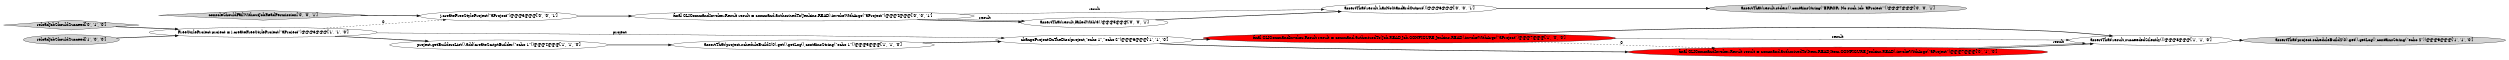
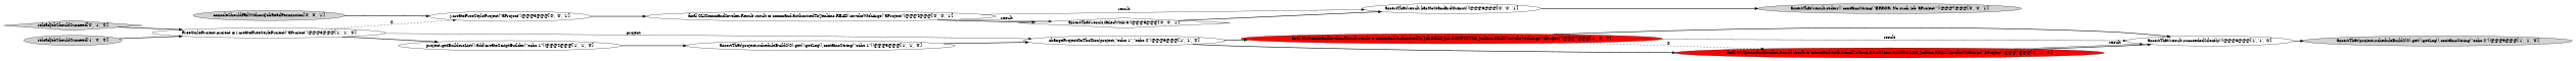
  digraph {
    rankdir=LR
    node [fillcolor=white shape=ellipse style=filled]
    edge [style=bold]
    n1 [fillcolor=red label="final CLICommandInvoker.Result result = command.authorizedTo(Job.READ,Job.CONFIGURE,Jenkins.READ).invokeWithArgs(\"aProject\")@@@7@@@['1', '0', '0']"]
    n2 [label="assertThat(result,succeededSilently())@@@8@@@['1', '1', '0']"]
    n3 [fillcolor=red label="final CLICommandInvoker.Result result = command.authorizedTo(Item.READ,Item.CONFIGURE,Jenkins.READ).invokeWithArgs(\"aProject\")@@@7@@@['0', '1', '0']"]
    n4 [fillcolor=lightgray label="assertThat(project.scheduleBuild2(0).get().getLog(),containsString(\"echo 2\"))@@@9@@@['1', '1', '0']"]
    n5 [label="changeProjectOnTheDisc(project,\"echo 1\",\"echo 2\")@@@6@@@['1', '1', '0']"]
    n6 [fillcolor=lightgray label="reloadJobShouldSucceed['0', '1', '0']" shape=diamond]
    n7 [label="FreeStyleProject project = j.createFreeStyleProject(\"aProject\")@@@3@@@['1', '1', '0']"]
    n8 [label="project.getBuildersList().add(createScriptBuilder(\"echo 1\"))@@@4@@@['1', '1', '0']"]
    n9 [label="j.createFreeStyleProject(\"aProject\")@@@3@@@['0', '0', '1']"]
    n10 [label="assertThat(project.scheduleBuild2(0).get().getLog(),containsString(\"echo 1\"))@@@5@@@['1', '1', '0']"]
    n11 [label="assertThat(result,hasNoStandardOutput())@@@6@@@['0', '0', '1']"]
    n12 [fillcolor=lightgray label="assertThat(result.stderr(),containsString(\"ERROR: No such job 'aProject'\"))@@@7@@@['0', '0', '1']"]
    n13 [label="final CLICommandInvoker.Result result = command.authorizedTo(Jenkins.READ).invokeWithArgs(\"aProject\")@@@4@@@['0', '0', '1']"]
    n14 [fillcolor=lightgray label="reloadJobShouldSucceed['1', '0', '0']"]
-   n15 [label="assertThat(result,failedWith(3))@@@5@@@['0', '0', '1']"]
-   n16 [fillcolor=lightgray label="consoleShouldFailWithoutJobReadPermission['0', '0', '1']" shape=diamond]
+   n15 [label="assertThat(result,failedWith(3))@@@5@@@['0', '0', '1']" shape=diamond]
+   n16 [fillcolor=lightgray label="consoleShouldFailWithoutJobReadPermission['0', '0', '1']"]
    n1 -> n2
    n1 -> n2 [label=result style=solid]
    n1 -> n3 [label=0 style=dashed]
    n2 -> n4
    n3 -> n2 [label=result style=solid]
    n3 -> n2
    n5 -> n1
    n5 -> n3
    n6 -> n7
    n7 -> n5 [label=project style=solid]
    n7 -> n8
    n7 -> n9 [label=0 style=dashed]
    n8 -> n10
    n9 -> n13
    n10 -> n5
    n11 -> n12
    n13 -> n11 [label=result style=solid]
    n13 -> n15 [label=result style=solid]
    n13 -> n15
    n14 -> n7
    n15 -> n11
    n16 -> n9
  }
